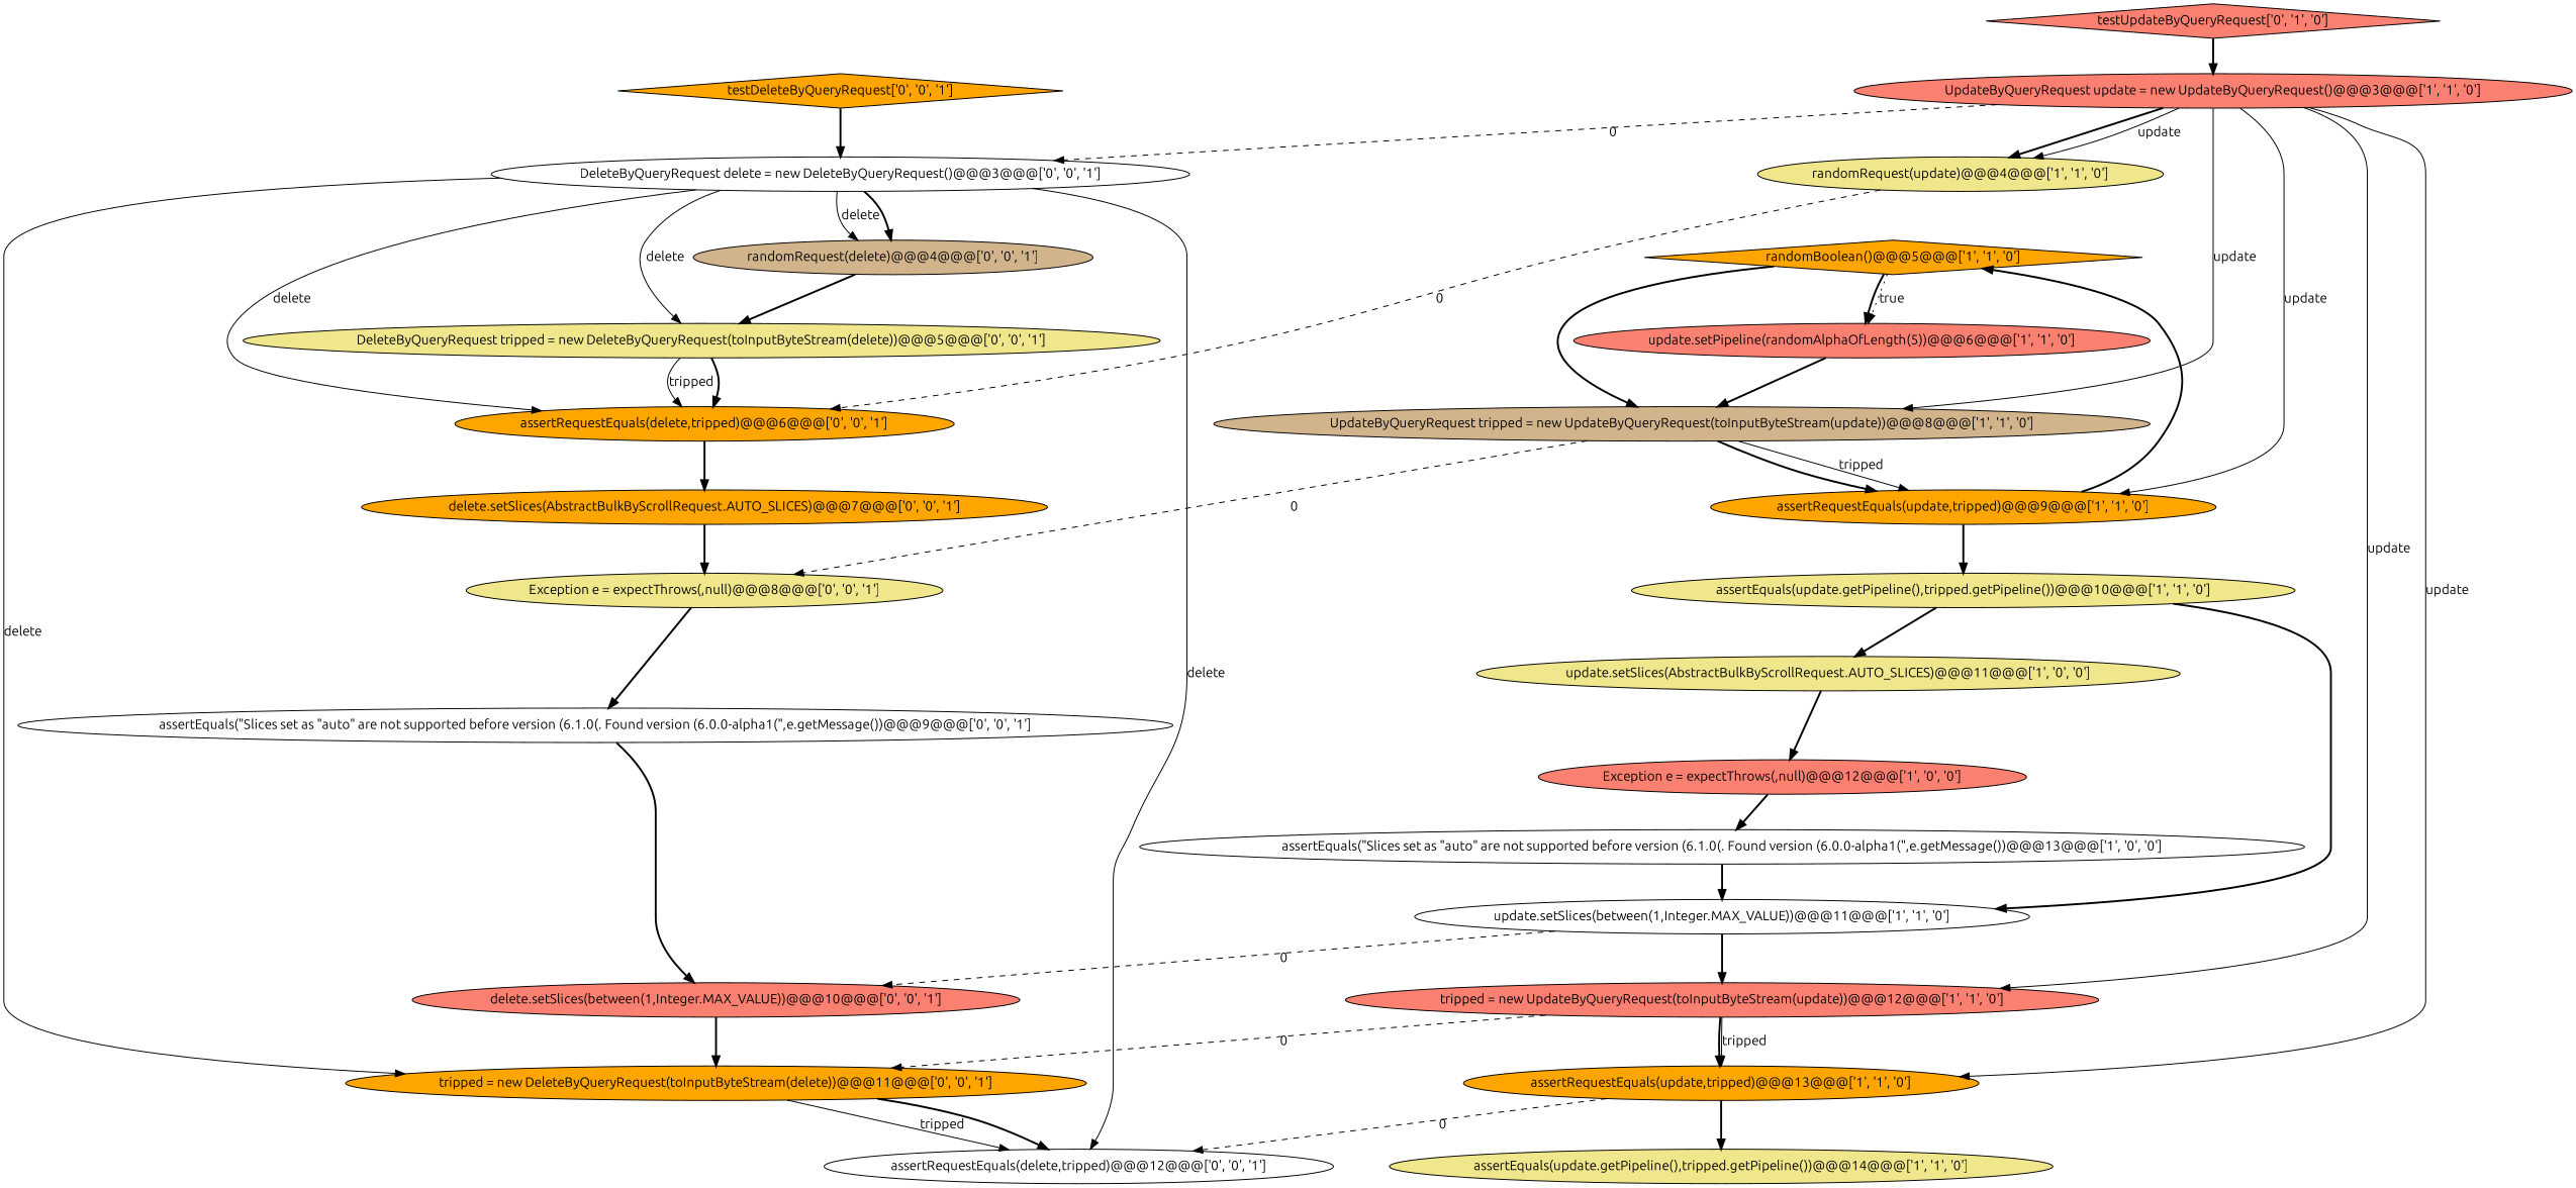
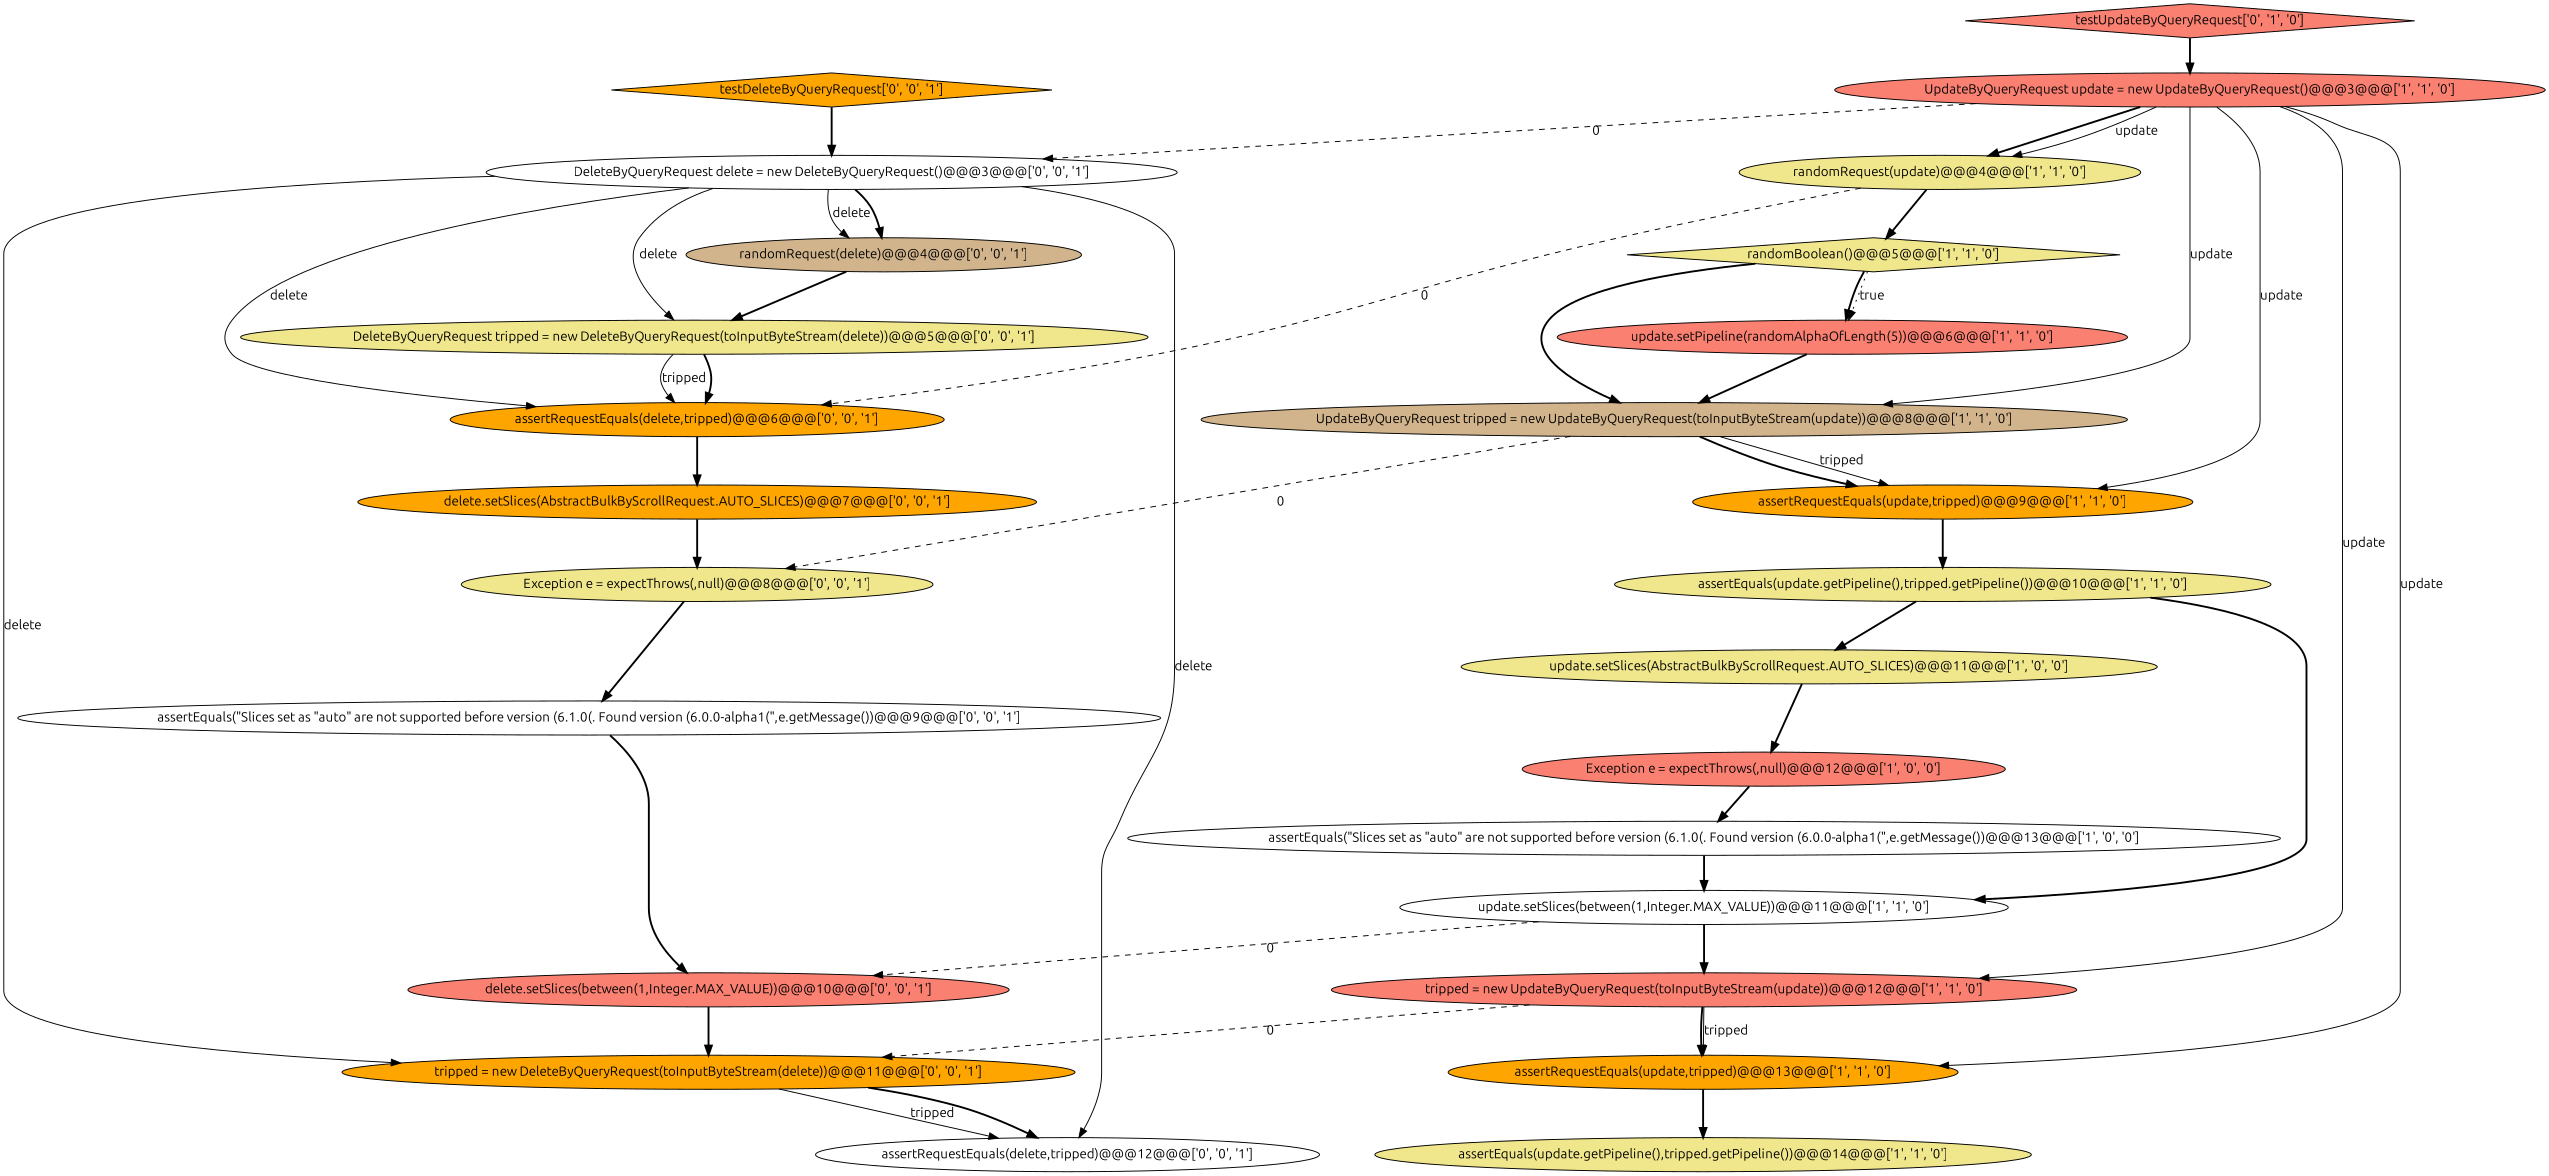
  digraph {
    fontname=Ubuntu
    node [fillcolor=khaki fontname=Ubuntu shape=ellipse style=filled]
    edge [fontname=Ubuntu style=bold]
    n1 [label="randomRequest(update)@@@4@@@['1', '1', '0']"]
-   n2 [fillcolor=orange label="randomBoolean()@@@5@@@['1', '1', '0']" shape=diamond]
+   n2 [label="randomBoolean()@@@5@@@['1', '1', '0']" shape=diamond]
    n3 [fillcolor=orange label="assertRequestEquals(delete,tripped)@@@6@@@['0', '0', '1']"]
    n4 [fillcolor=salmon label="update.setPipeline(randomAlphaOfLength(5))@@@6@@@['1', '1', '0']"]
    n5 [fillcolor=tan label="UpdateByQueryRequest tripped = new UpdateByQueryRequest(toInputByteStream(update))@@@8@@@['1', '1', '0']"]
    n6 [fillcolor=tan label="randomRequest(delete)@@@4@@@['0', '0', '1']"]
    n7 [label="DeleteByQueryRequest tripped = new DeleteByQueryRequest(toInputByteStream(delete))@@@5@@@['0', '0', '1']"]
    n8 [fillcolor=orange label="tripped = new DeleteByQueryRequest(toInputByteStream(delete))@@@11@@@['0', '0', '1']"]
    n9 [fillcolor=white label="assertRequestEquals(delete,tripped)@@@12@@@['0', '0', '1']"]
    n10 [fillcolor=orange label="assertRequestEquals(update,tripped)@@@9@@@['1', '1', '0']"]
    n11 [label="Exception e = expectThrows(,null)@@@8@@@['0', '0', '1']"]
    n12 [label="assertEquals(update.getPipeline(),tripped.getPipeline())@@@10@@@['1', '1', '0']"]
    n13 [label="update.setSlices(AbstractBulkByScrollRequest.AUTO_SLICES)@@@11@@@['1', '0', '0']"]
    n14 [fillcolor=white label="update.setSlices(between(1,Integer.MAX_VALUE))@@@11@@@['1', '1', '0']"]
    n15 [fillcolor=orange label="testDeleteByQueryRequest['0', '0', '1']" shape=diamond]
    n16 [fillcolor=white label="DeleteByQueryRequest delete = new DeleteByQueryRequest()@@@3@@@['0', '0', '1']"]
    n17 [fillcolor=white label="assertEquals(\"Slices set as \"auto\" are not supported before version (6.1.0(. Found version (6.0.0-alpha1(\",e.getMessage())@@@9@@@['0', '0', '1']"]
    n18 [fillcolor=salmon label="UpdateByQueryRequest update = new UpdateByQueryRequest()@@@3@@@['1', '1', '0']"]
    n19 [fillcolor=salmon label="tripped = new UpdateByQueryRequest(toInputByteStream(update))@@@12@@@['1', '1', '0']"]
    n20 [fillcolor=orange label="assertRequestEquals(update,tripped)@@@13@@@['1', '1', '0']"]
    n21 [label="assertEquals(update.getPipeline(),tripped.getPipeline())@@@14@@@['1', '1', '0']"]
    n22 [fillcolor=salmon label="Exception e = expectThrows(,null)@@@12@@@['1', '0', '0']"]
    n23 [fillcolor=salmon label="delete.setSlices(between(1,Integer.MAX_VALUE))@@@10@@@['0', '0', '1']"]
    n24 [fillcolor=white label="assertEquals(\"Slices set as \"auto\" are not supported before version (6.1.0(. Found version (6.0.0-alpha1(\",e.getMessage())@@@13@@@['1', '0', '0']"]
    n25 [fillcolor=salmon label="testUpdateByQueryRequest['0', '1', '0']" shape=diamond]
    n26 [fillcolor=orange label="delete.setSlices(AbstractBulkByScrollRequest.AUTO_SLICES)@@@7@@@['0', '0', '1']"]
-   n10 -> n2
+   n1 -> n2
    n1 -> n3 [label=0 style=dashed]
    n2 -> n4
    n2 -> n4 [label=true style=dotted]
    n2 -> n5
    n3 -> n26
    n4 -> n5
    n5 -> n10 [label=tripped style=solid]
    n5 -> n10
    n5 -> n11 [label=0 style=dashed]
    n6 -> n7
    n7 -> n3
    n7 -> n3 [label=tripped style=solid]
    n8 -> n9 [label=tripped style=solid]
    n8 -> n9
    n10 -> n12
    n11 -> n17
    n12 -> n13
    n12 -> n14
    n13 -> n22
    n14 -> n19
    n14 -> n23 [label=0 style=dashed]
    n15 -> n16
    n16 -> n3 [label=delete style=solid]
    n16 -> n6 [label=delete style=solid]
    n16 -> n6
    n16 -> n7 [label=delete style=solid]
    n16 -> n8 [label=delete style=solid]
    n16 -> n9 [label=delete style=solid]
    n17 -> n23
    n18 -> n1
    n18 -> n1 [label=update style=solid]
    n18 -> n5 [label=update style=solid]
    n18 -> n10 [label=update style=solid]
    n18 -> n16 [label=0 style=dashed]
    n18 -> n19 [label=update style=solid]
    n18 -> n20 [label=update style=solid]
    n19 -> n8 [label=0 style=dashed]
    n19 -> n20 [label=tripped style=solid]
    n19 -> n20
-   n20 -> n9 [label=0 style=dashed]
    n20 -> n21
    n22 -> n24
    n23 -> n8
    n24 -> n14
    n25 -> n18
    n26 -> n11
  }
